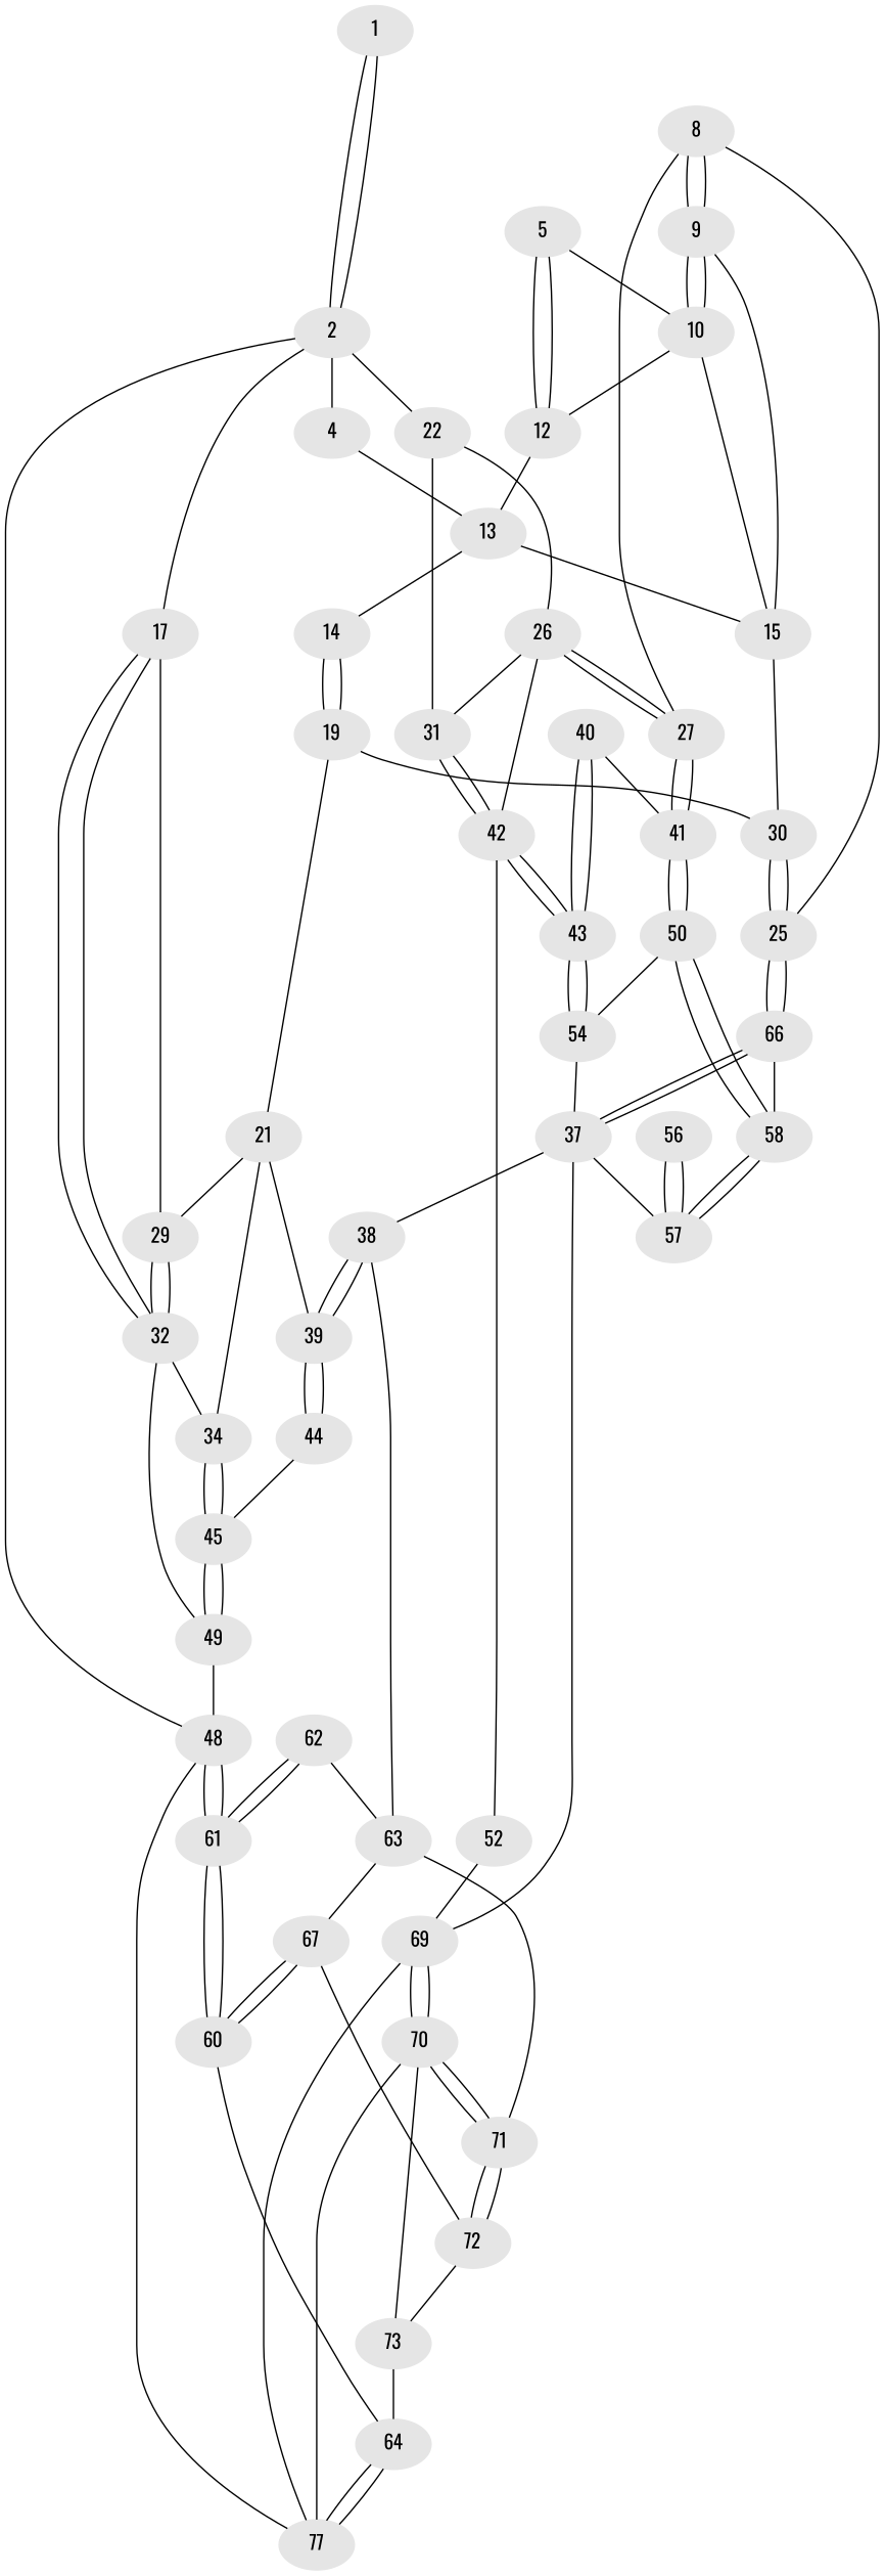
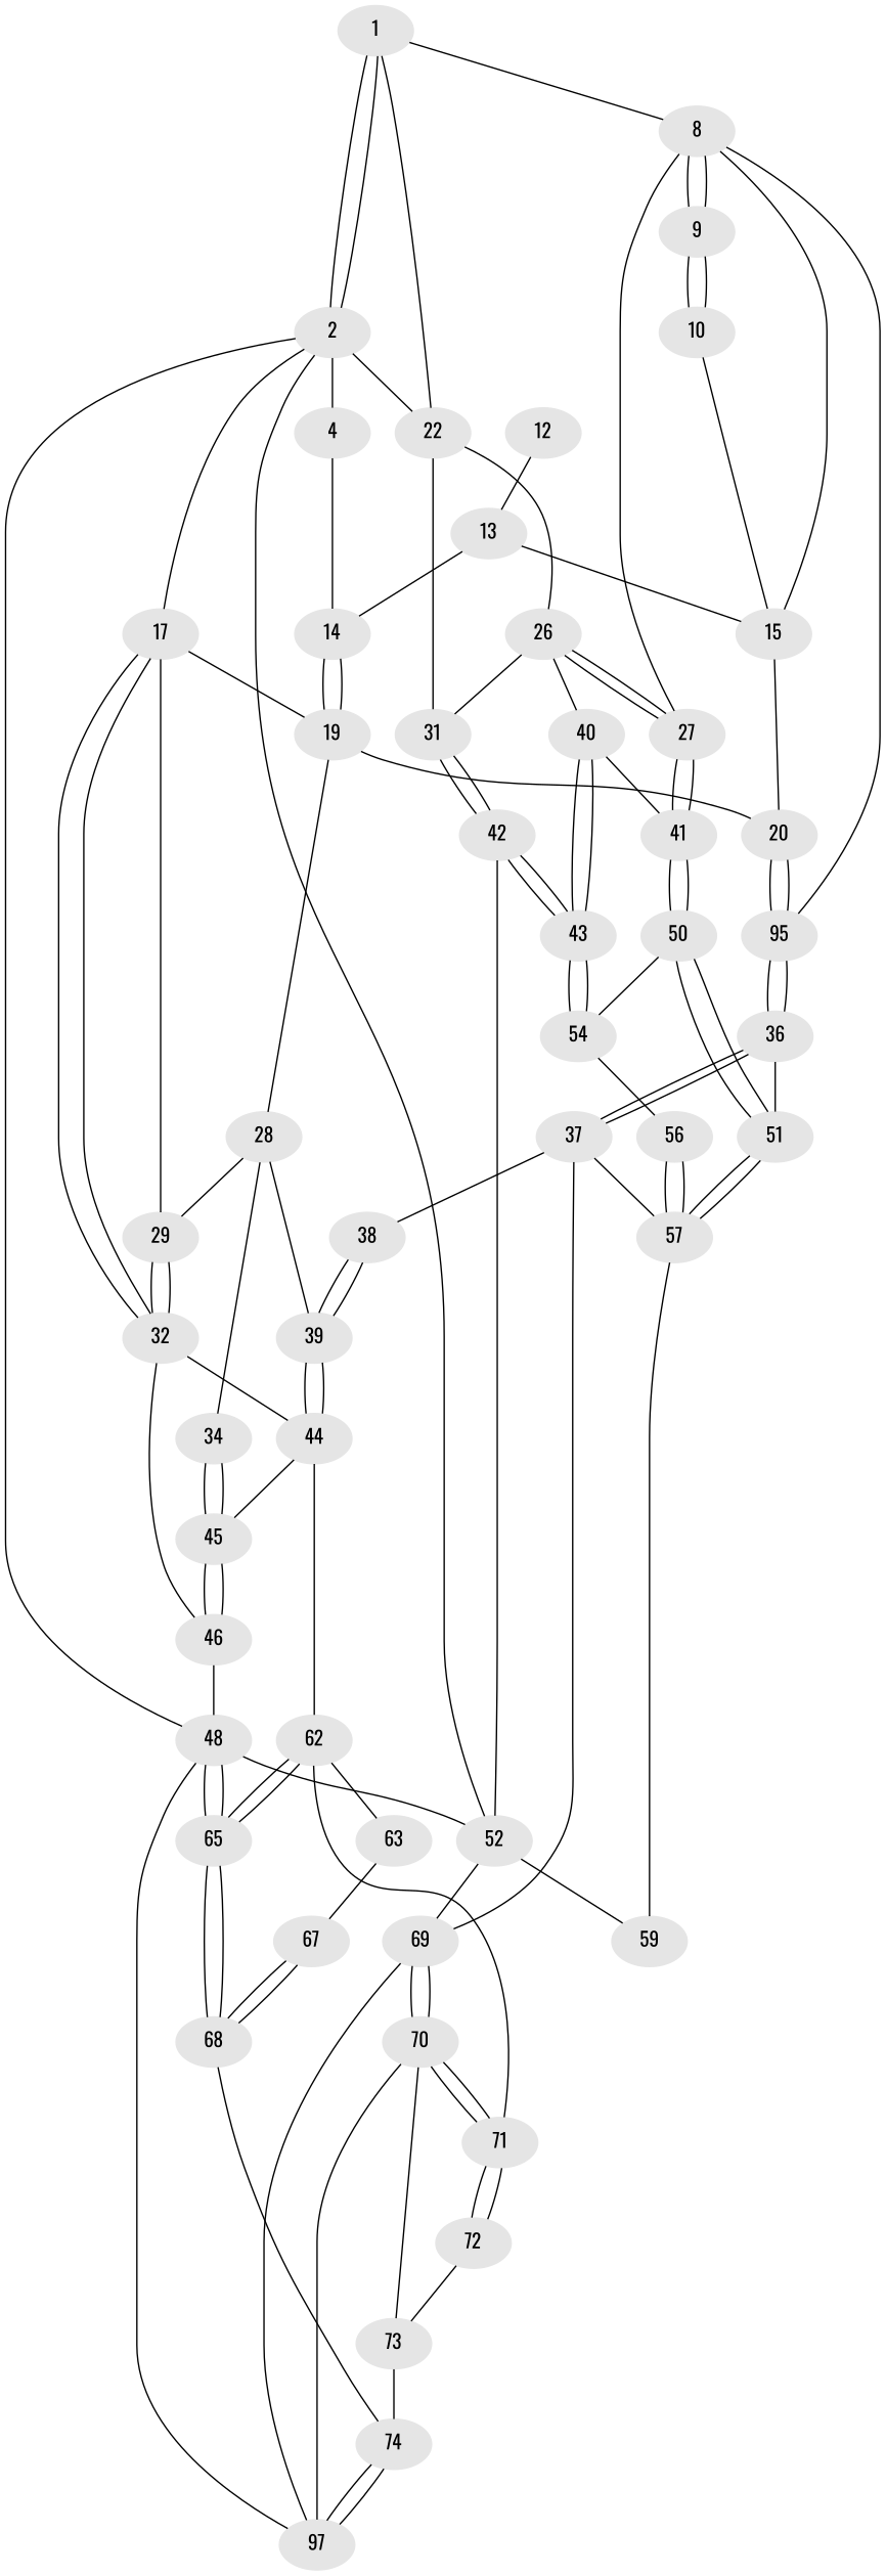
  graph {
    fontname=Oswald
    node [color=gray90 fontname=Oswald style=filled]
    edge [fontname=Oswald]
    1 [super="+7"]
    2 [super="+3"]
    8 [super="+24"]
    22 [super="+23"]
    4
    17 [super="+18"]
    48 [super="+49"]
    52 [super="+53"]
    9
-   25
+   25 [label=95]
    27
    26 [super="+30"]
    31
    14
    19 [super="+21"]
    29
    32 [super="+35"]
-   65 [label=61]
-   77 [super="+78"]
+   65
+   77 [super="+78" label=97]
    69 [super="+75"]
-   5 [super="+6"]
+   59
    10 [super="+11"]
    12
    15 [super="+16"]
    13
-   36 [label=66]
+   36
    41
-   20 [label=30]
-   28 [super="+33" label=21]
+   20
+   28 [super="+33"]
    34
-   46 [super="+47" label=49]
+   46 [super="+47"]
    39
    40
    42
    37 [super="+66"]
-   51 [label=58]
+   51
    43
    50
    45
    44 [super="+61"]
    38
    57 [super="+60"]
    63 [super="+64"]
    70 [super="+76"]
    67
    71
    62
    54 [super="+55"]
    56 [super="+58"]
-   68 [label=60]
+   68
    72
-   74 [label=64]
+   74
    73
    1 -- 2
    1 -- 2
+   1 -- 8
+   1 -- 22
    2 -- 22
    2 -- 4
    2 -- 17
    2 -- 48
+   2 -- 52
    8 -- 9
    8 -- 9
    8 -- 25
    8 -- 27
    22 -- 26
    22 -- 31
-   4 -- 13
+   4 -- 14
+   17 -- 19
    17 -- 29
    17 -- 32
    17 -- 32
+   48 -- 52
    48 -- 65
    48 -- 65
    48 -- 77
    52 -- 69
+   52 -- 59
    9 -- 10
    9 -- 10
-   9 -- 15
+   8 -- 15
    25 -- 36
    25 -- 36
    27 -- 41
    27 -- 41
    26 -- 27
    26 -- 27
    26 -- 31
-   26 -- 42
+   26 -- 40
    31 -- 42
    31 -- 42
    14 -- 19
    14 -- 19
    19 -- 20
    19 -- 28
    29 -- 32
    29 -- 32
-   32 -- 34
+   32 -- 44
    32 -- 46
    65 -- 68
    65 -- 68
    69 -- 77
    69 -- 70
    69 -- 70
-   5 -- 10
-   5 -- 12
-   5 -- 12
-   10 -- 12
    10 -- 15
    12 -- 13
    15 -- 20
    13 -- 14
    13 -- 15
    36 -- 37
    36 -- 37
    36 -- 51
    41 -- 50
    41 -- 50
    20 -- 25
    20 -- 25
    28 -- 29
    28 -- 34
    28 -- 39
    34 -- 45
    34 -- 45
    46 -- 48
    39 -- 44
    39 -- 44
    40 -- 41
    40 -- 43
    40 -- 43
    42 -- 52
    42 -- 43
    42 -- 43
    37 -- 69
    37 -- 38
    37 -- 57
    51 -- 57
    51 -- 57
    43 -- 54
    43 -- 54
    50 -- 51
    50 -- 51
    50 -- 54
    45 -- 46
    45 -- 46
    44 -- 45
+   44 -- 62
    38 -- 39
    38 -- 39
-   38 -- 63
+   57 -- 59
    63 -- 67
-   63 -- 71
+   62 -- 71
    70 -- 77
    70 -- 71
    70 -- 71
    70 -- 73
    67 -- 68
    67 -- 68
-   67 -- 72
    71 -- 72
    71 -- 72
    62 -- 65
    62 -- 65
    62 -- 63
-   54 -- 37 [weight=2]
+   54 -- 56 [weight=2]
    56 -- 57
    56 -- 57
    68 -- 74
    72 -- 73
    74 -- 77
    74 -- 77
    73 -- 74
  }
